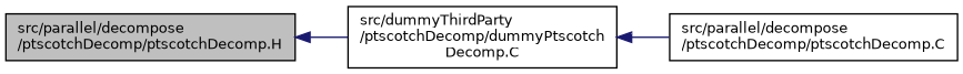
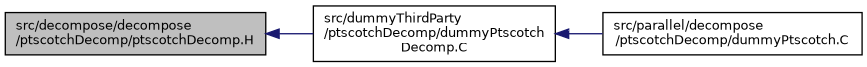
  digraph {
    rankdir=LR
    node [color=black fontname=Helvetica fontsize=10 shape=record]
    edge [color=midnightblue dir=back fontname=Helvetica fontsize=10 labelfontname=Helvetica labelfontsize=10 style=solid]
-   n1 [fillcolor=grey75 fontcolor=black height=0.2 label="src/parallel/decompose\l/ptscotchDecomp/ptscotchDecomp.H" style=filled width=0.4]
+   n1 [fillcolor=grey75 fontcolor=black height=0.2 label="src/decompose/decompose\l/ptscotchDecomp/ptscotchDecomp.H" style=filled width=0.4]
    n2 [height=0.2 label="src/dummyThirdParty\l/ptscotchDecomp/dummyPtscotch\lDecomp.C" width=0.4]
-   n3 [height=0.2 label="src/parallel/decompose\l/ptscotchDecomp/ptscotchDecomp.C" width=0.4]
+   n3 [height=0.2 label="src/parallel/decompose\l/ptscotchDecomp/dummyPtscotch.C" width=0.4]
    n1 -> n2
    n2 -> n3
  }
